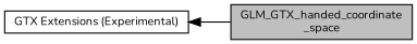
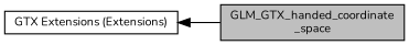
  digraph {
    rankdir=LR
    fontname=Nunito
    node [color=black fontname=Nunito fontsize=10 shape=box style=filled]
-   n1 [fillcolor=white height=0.2 label="GTX Extensions (Experimental)" width=0.4]
+   n1 [fillcolor=white height=0.2 label="GTX Extensions (Extensions)" width=0.4]
    n2 [fillcolor=grey75 fontcolor=black height=0.2 label="GLM_GTX_handed_coordinate\l_space" width=0.4]
    n1 -> n2 [dir=back fontname=Nunito fontsize=10 labelfontname=Helvetica labelfontsize=10 shape=plaintext style=solid]
  }
